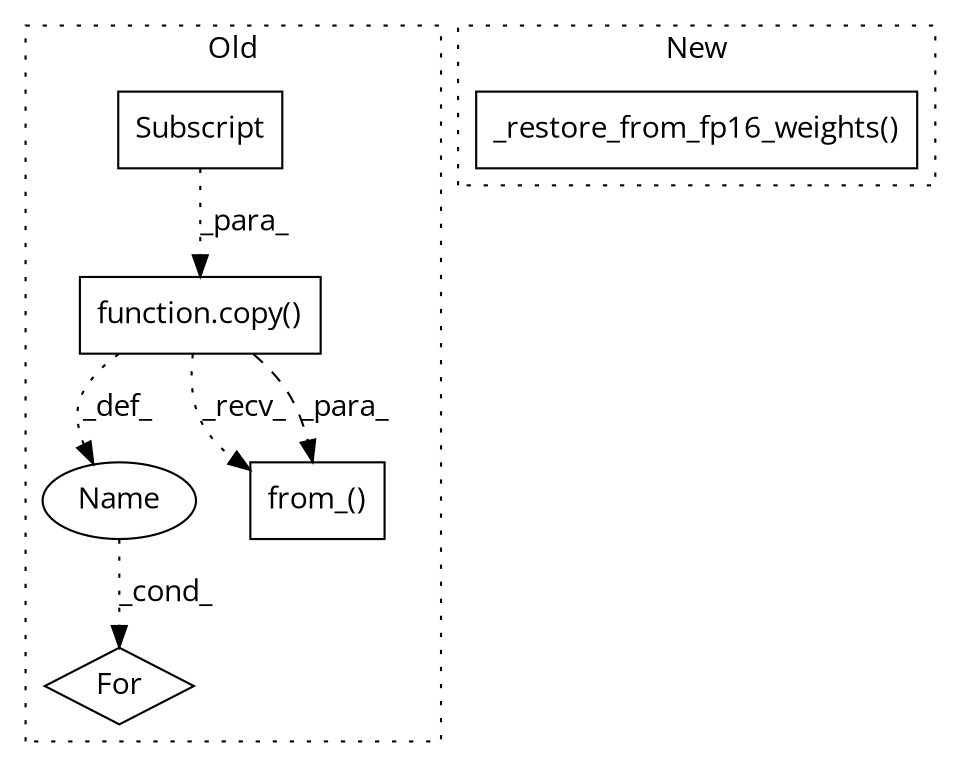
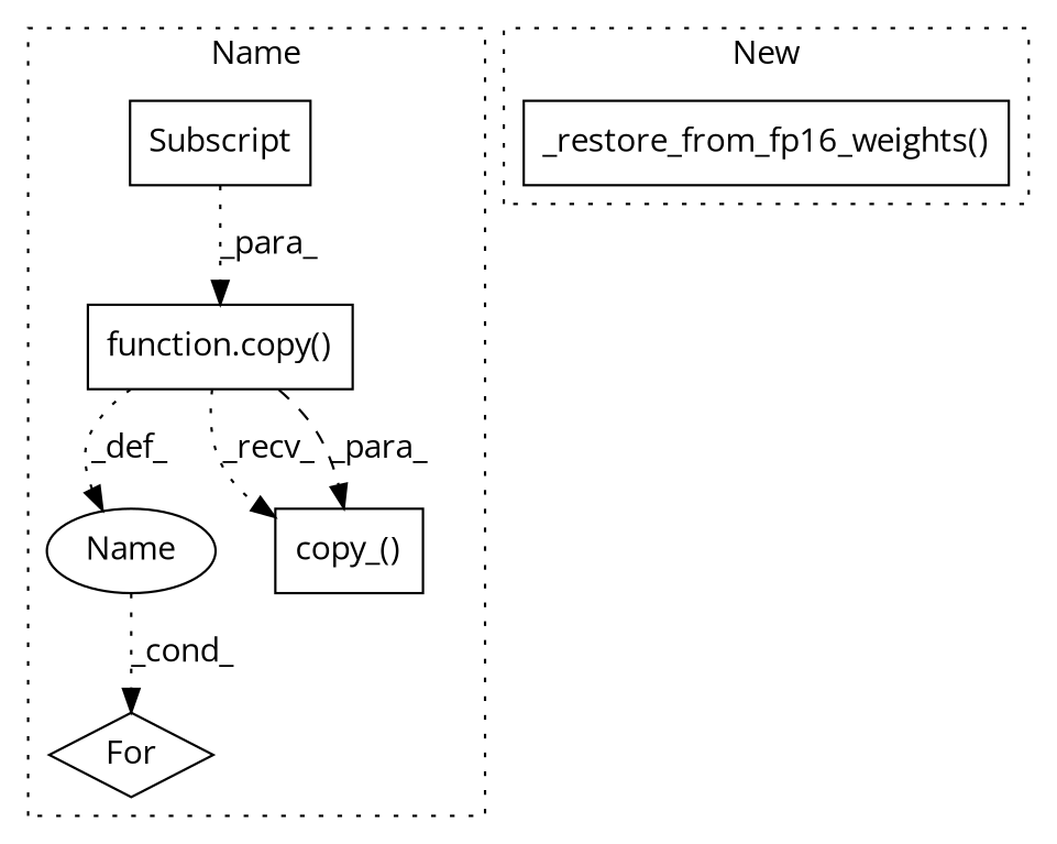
  digraph {
    fontname="Open Sans"
    node [a=75 fontname="Open Sans" shape=box]
    edge [fontname="Open Sans" style=dotted]
    n1 [l="4,1" label="function.copy()" s="34767,34835"]
    n2 [a=107 l="4,18" label=For s="34697,34836" shape=diamond]
    n3 [a=87 l=30 label=Name s=34733 shape=ellipse]
-   n4 [l="63,1" label="from_()" s="34854,34952"]
+   n4 [l="63,1" label="copy_()" s="34854,34952"]
    n5 [a=63 l="37,0" label=Subscript s="34771,0"]
    n6 [l=33 label="_restore_from_fp16_weights()" s=45431]
    subgraph cluster_1 {
-     label=Old
+     label=Name
      style=dotted
      n1
      n2
      n3
      n4
      n5
    }
    subgraph cluster_2 {
      label=New
      style=dotted
      n6
    }
    n1 -> n3 [label=_def_]
    n1 -> n4 [label=_recv_]
    n1 -> n4 [label=_para_ style=dashed]
    n3 -> n2 [label=_cond_]
    n5 -> n1 [label=_para_]
  }
